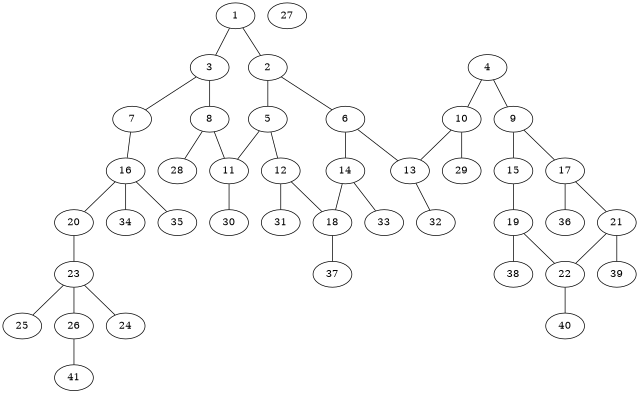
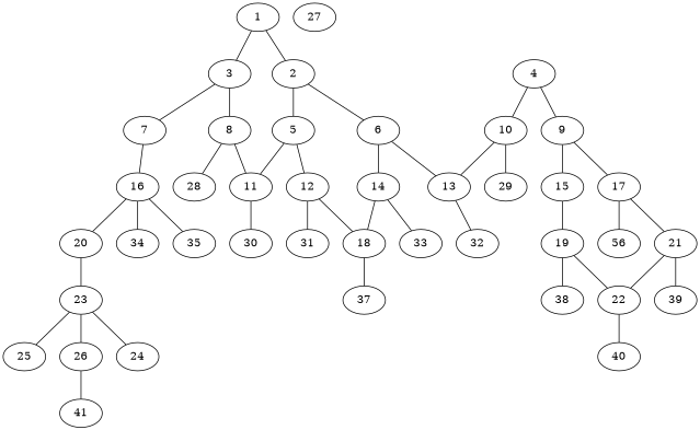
  graph {
    node [chem=C]
    edge [valence=1]
    1
    2
    3
    5
    6
    7
    8
    4
    9
    10
    11
    12
    13
    14
    16
    28 [chem=H]
    15
    17
    29 [chem=H]
    30 [chem=H]
    18
    31 [chem=H]
    32 [chem=H]
    33 [chem=H]
    19
    20 [chem=O]
    34 [chem=H]
    35 [chem=H]
    21
-   36 [chem=H]
+   36 [chem=H label=56]
    37 [chem=H]
    22
    38 [chem=H]
    23 [chem=S]
    39 [chem=H]
    40 [chem=H]
    24 [chem=O]
    25 [chem=O]
    26 [chem=O]
    41 [chem=H]
    27 [chem=Na]
    1 -- 2
    1 -- 3
    2 -- 5 [valence=2]
    2 -- 6
    3 -- 7 [valence=2]
    3 -- 8
    5 -- 11
    5 -- 12
    6 -- 13
    6 -- 14 [valence=2]
    7 -- 16
    8 -- 11 [valence=2]
    8 -- 28
    4 -- 9
    4 -- 10
    9 -- 15 [valence=2]
    9 -- 17
    10 -- 13 [valence=2]
    10 -- 29
    11 -- 30
    12 -- 18 [valence=2]
    12 -- 31
    13 -- 32
    14 -- 18
    14 -- 33
    16 -- 20
    16 -- 34
    16 -- 35
    15 -- 19
    17 -- 21 [valence=2]
    17 -- 36
    18 -- 37
    19 -- 22 [valence=2]
    19 -- 38
    20 -- 23
    21 -- 22
    21 -- 39
    22 -- 40
    23 -- 24 [valence=2]
    23 -- 25 [valence=2]
    23 -- 26
    26 -- 41
  }
